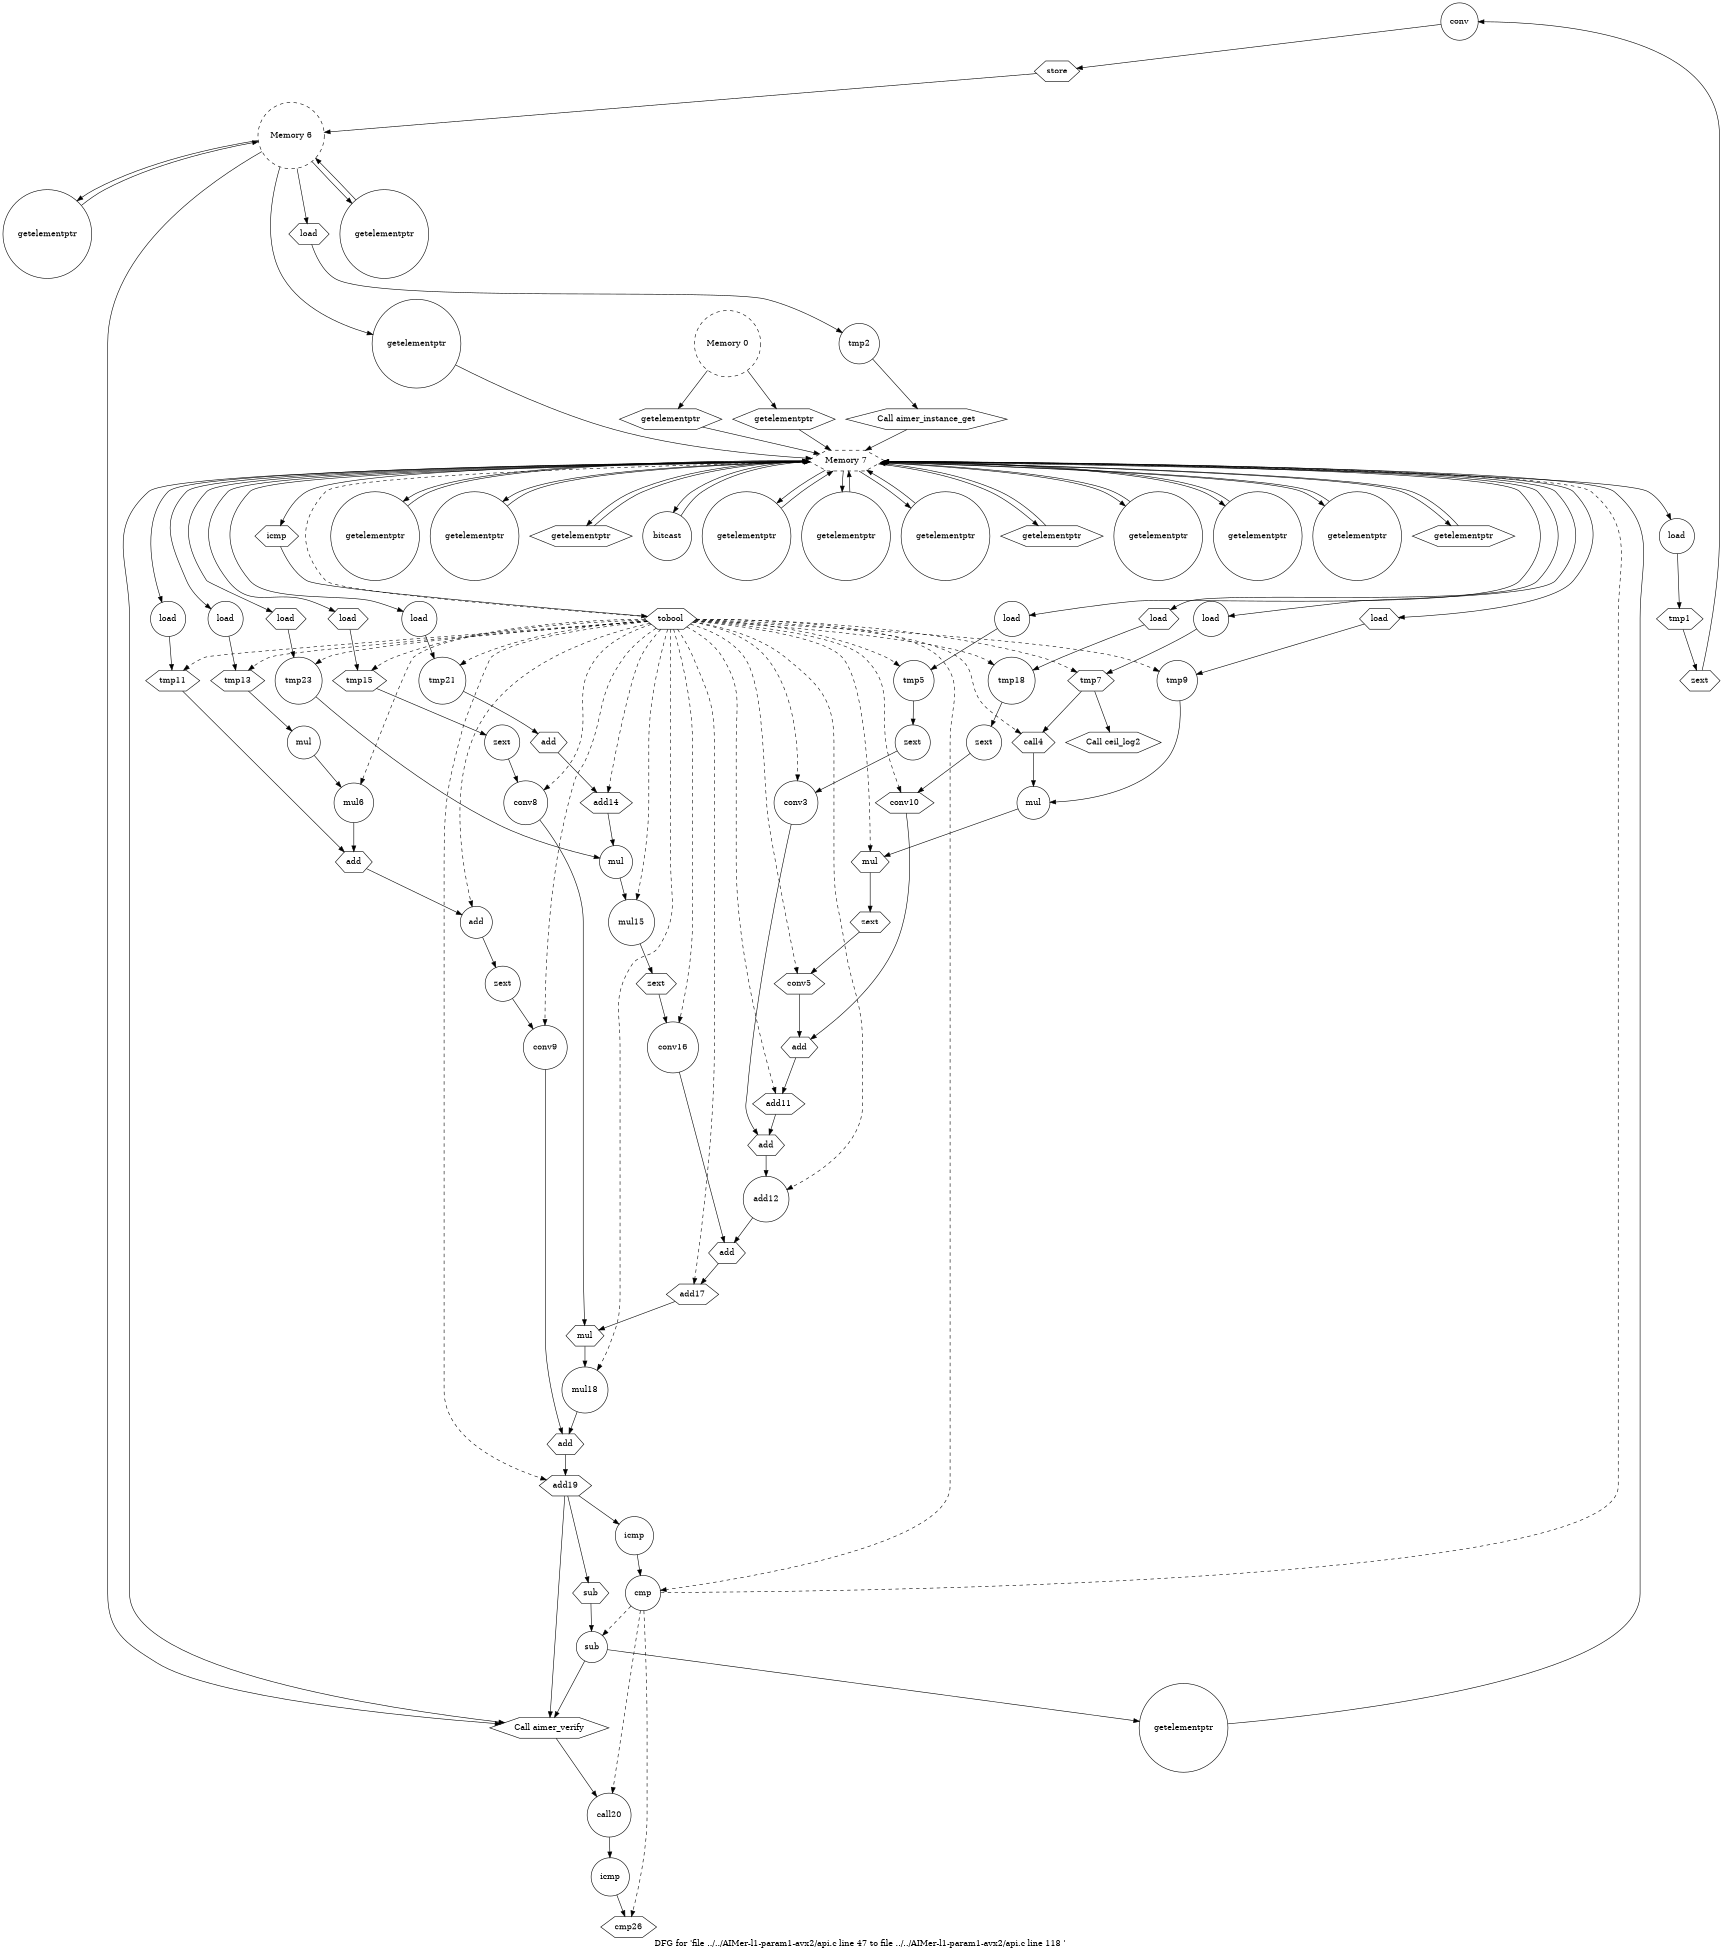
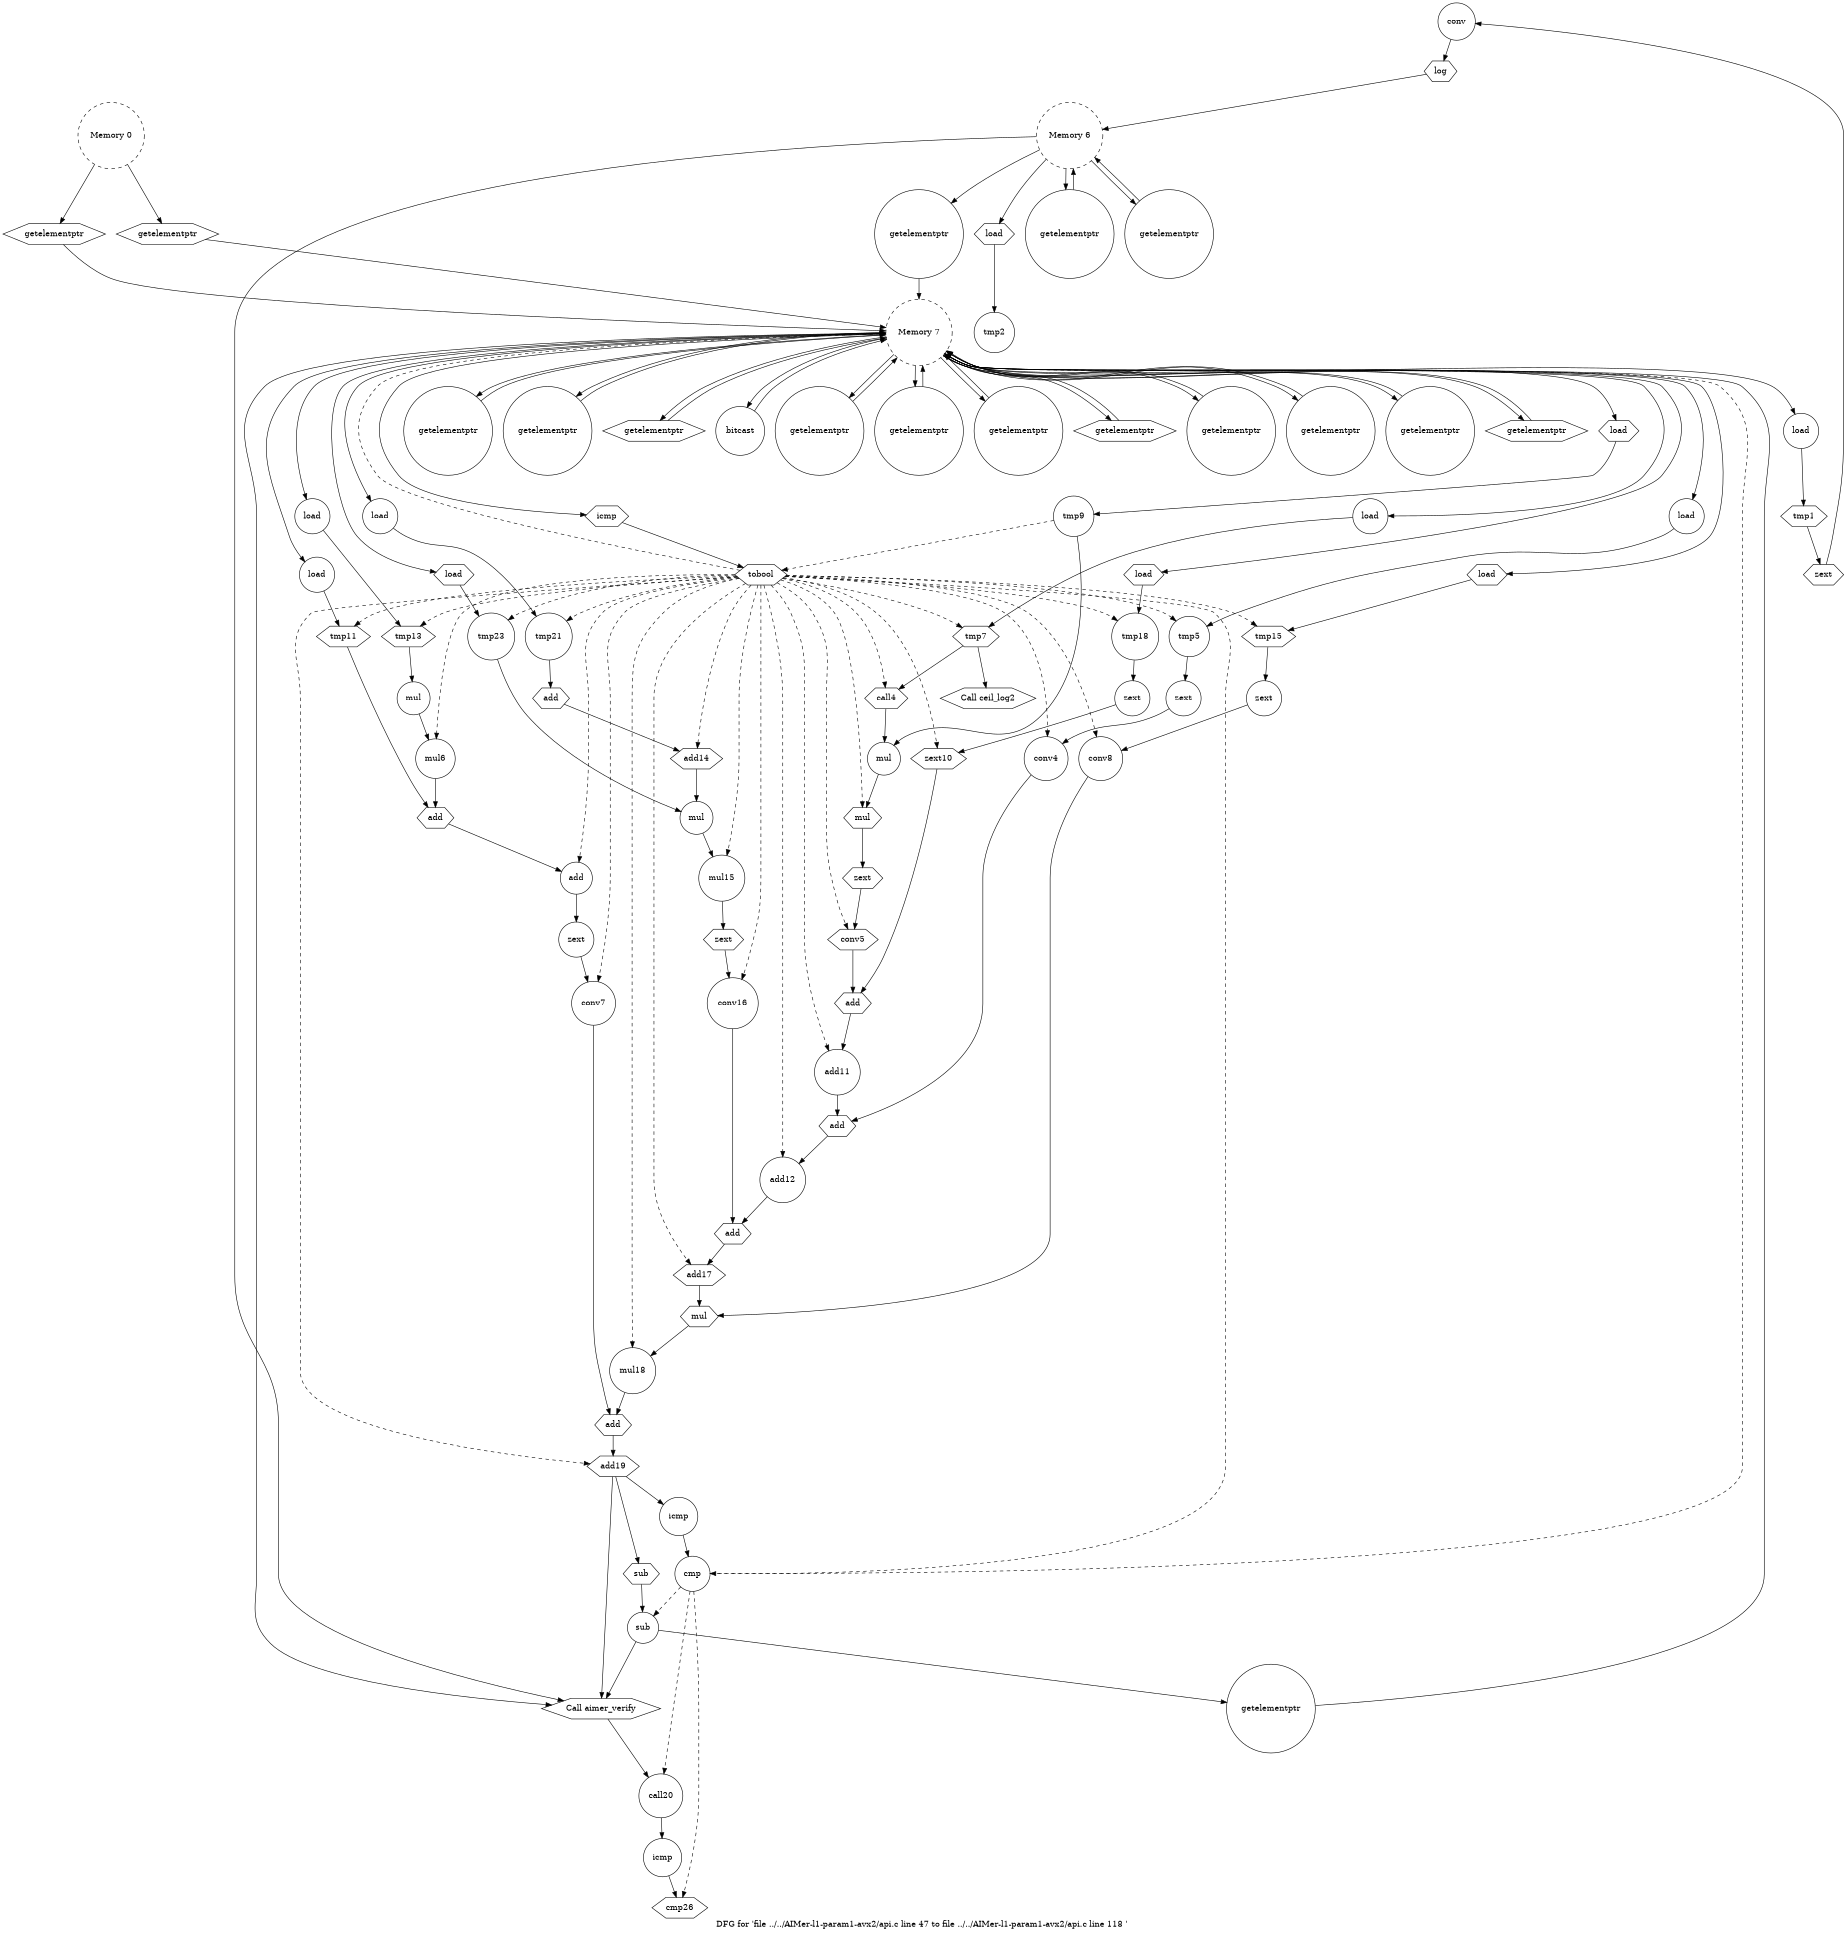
  digraph {
    label="DFG for 'file ../../AIMer-l1-param1-avx2/api.c line 47 to file ../../AIMer-l1-param1-avx2/api.c line 118 ' "
    node [shape=circle style=solid]
    n1 [label=conv]
-   n2 [label=store shape=hexagon]
+   n2 [label=log shape=hexagon]
    n3 [label="Memory 6" style=dashed]
    n4 [label="Call aimer_verify" shape=hexagon]
    n5 [label=getelementptr]
    n6 [label=getelementptr]
    n7 [label=load shape=hexagon]
    n8 [label=getelementptr]
    n9 [label=load]
    n10 [label=tmp1 shape=hexagon]
    n11 [label=zext shape=hexagon]
    n12 [label=getelementptr shape=hexagon]
-   n13 [label="Memory 7" shape=hexagon style=dashed]
+   n13 [label="Memory 7" style=dashed]
    n14 [label=getelementptr]
    n15 [label=load]
    n16 [label=icmp shape=hexagon]
    n17 [label=getelementptr]
    n18 [label=getelementptr shape=hexagon]
    n19 [label=load]
    n20 [label=bitcast]
    n21 [label=getelementptr]
    n22 [label=getelementptr]
    n23 [label=load]
    n24 [label=load shape=hexagon]
    n25 [label=getelementptr]
    n26 [label=load]
    n27 [label=getelementptr shape=hexagon]
    n28 [label=load shape=hexagon]
    n29 [label=getelementptr]
    n30 [label=load shape=hexagon]
    n31 [label=getelementptr]
    n32 [label=load shape=hexagon]
    n33 [label=getelementptr]
    n34 [label=load]
    n35 [label=getelementptr shape=hexagon]
    n36 [label=tmp13 shape=hexagon]
    n37 [label=call20]
    n38 [label=tobool shape=hexagon]
    n39 [label=tmp21]
    n40 [label=tmp5]
    n41 [label=tmp9]
    n42 [label=tmp11 shape=hexagon]
    n43 [label=tmp23]
    n44 [label=tmp15 shape=hexagon]
    n45 [label=tmp18]
    n46 [label=tmp7 shape=hexagon]
    n47 [label=mul]
    n48 [label=icmp]
    n49 [label=mul6]
    n50 [label=add]
-   n51 [label=conv9]
+   n51 [label=conv7]
    n52 [label=add19 shape=hexagon]
-   n53 [label=add11 shape=hexagon]
+   n53 [label=add11]
    n54 [label=add12]
    n55 [label=add14 shape=hexagon]
    n56 [label=cmp]
-   n57 [label=conv3]
+   n57 [label=conv4]
    n58 [label=mul shape=hexagon]
    n59 [label=conv5 shape=hexagon]
    n60 [label=mul15]
    n61 [label=conv16]
    n62 [label=add17 shape=hexagon]
    n63 [label=mul18]
    n64 [label=conv8]
-   n65 [label=conv10 shape=hexagon]
+   n65 [label=zext10 shape=hexagon]
    n66 [label=call4 shape=hexagon]
    n67 [label=add shape=hexagon]
    n68 [label=zext]
    n69 [label=mul]
    n70 [label=add shape=hexagon]
    n71 [label=mul]
    n72 [label=zext]
    n73 [label=zext]
    n74 [label="Call ceil_log2" shape=hexagon]
    n75 [label=tmp2]
-   n76 [label="Call aimer_instance_get" shape=hexagon]
    n77 [label="Memory 0" style=dashed]
    n78 [label=getelementptr shape=hexagon]
    n79 [label=zext]
    n80 [label=add shape=hexagon]
    n81 [label=icmp]
    n82 [label=sub shape=hexagon]
    n83 [label=cmp26 shape=hexagon]
    n84 [label=add shape=hexagon]
    n85 [label=add shape=hexagon]
    n86 [label=sub]
    n87 [label=zext shape=hexagon]
    n88 [label=add shape=hexagon]
    n89 [label=zext shape=hexagon]
    n90 [label=mul shape=hexagon]
    n91 [label=getelementptr]
    n1 -> n2
    n2 -> n3
    n3 -> n4
    n3 -> n5
    n3 -> n6
    n3 -> n7
    n3 -> n8
    n4 -> n37
    n5 -> n3
    n6 -> n3
    n7 -> n75
    n8 -> n13
    n9 -> n10
    n10 -> n11
    n11 -> n1
    n12 -> n13
    n13 -> n4
    n13 -> n9
    n13 -> n14
    n13 -> n15
    n13 -> n16
    n13 -> n17
    n13 -> n18
    n13 -> n19
    n13 -> n20
    n13 -> n21
    n13 -> n22
    n13 -> n23
    n13 -> n24
    n13 -> n25
    n13 -> n26
    n13 -> n27
    n13 -> n28
    n13 -> n29
    n13 -> n30
    n13 -> n31
    n13 -> n32
    n13 -> n33
    n13 -> n34
    n13 -> n35
    n14 -> n13
    n15 -> n36
    n16 -> n38
    n17 -> n13
    n18 -> n13
    n19 -> n39
    n20 -> n13
    n21 -> n13
    n22 -> n13
    n23 -> n40
    n24 -> n41
    n25 -> n13
    n26 -> n42
    n27 -> n13
    n28 -> n43
    n29 -> n13
    n30 -> n44
    n31 -> n13
    n32 -> n45
    n33 -> n13
    n34 -> n46
    n35 -> n13
    n36 -> n47
    n37 -> n48
    n38 -> n13 [style=dashed]
    n38 -> n36 [style=dashed]
    n38 -> n39 [style=dashed]
    n38 -> n40 [style=dashed]
-   n38 -> n41 [style=dashed]
+   n41 -> n38 [style=dashed]
    n38 -> n42 [style=dashed]
    n38 -> n43 [style=dashed]
    n38 -> n44 [style=dashed]
    n38 -> n45 [style=dashed]
    n38 -> n46 [style=dashed]
    n38 -> n49 [style=dashed]
    n38 -> n50 [style=dashed]
    n38 -> n51 [style=dashed]
    n38 -> n52 [style=dashed]
    n38 -> n53 [style=dashed]
    n38 -> n54 [style=dashed]
    n38 -> n55 [style=dashed]
    n38 -> n56 [style=dashed]
    n38 -> n57 [style=dashed]
    n38 -> n58 [style=dashed]
    n38 -> n59 [style=dashed]
    n38 -> n60 [style=dashed]
    n38 -> n61 [style=dashed]
    n38 -> n62 [style=dashed]
    n38 -> n63 [style=dashed]
    n38 -> n64 [style=dashed]
    n38 -> n65 [style=dashed]
    n38 -> n66 [style=dashed]
    n39 -> n67
    n40 -> n68
    n41 -> n69
    n42 -> n70
    n43 -> n71
    n44 -> n72
    n45 -> n73
    n46 -> n66
    n46 -> n74
    n47 -> n49
    n48 -> n83
    n49 -> n70
    n50 -> n79
    n51 -> n80
    n52 -> n4
    n52 -> n81
    n52 -> n82
    n53 -> n84
    n54 -> n85
    n55 -> n71
    n56 -> n13 [style=dashed]
    n56 -> n37 [style=dashed]
    n56 -> n83 [style=dashed]
    n56 -> n86 [style=dashed]
    n57 -> n84
    n58 -> n87
    n59 -> n88
    n60 -> n89
    n61 -> n85
    n62 -> n90
    n63 -> n80
    n64 -> n90
    n65 -> n88
    n66 -> n69
    n67 -> n55
    n68 -> n57
    n69 -> n58
    n70 -> n50
    n71 -> n60
    n72 -> n64
    n73 -> n65
-   n75 -> n76
-   n76 -> n13
    n77 -> n12
    n77 -> n78
    n78 -> n13
    n79 -> n51
    n80 -> n52
    n81 -> n56
    n82 -> n86
    n84 -> n54
    n85 -> n62
    n86 -> n4
    n86 -> n91
    n87 -> n59
    n88 -> n53
    n89 -> n61
    n90 -> n63
    n91 -> n13
  }
